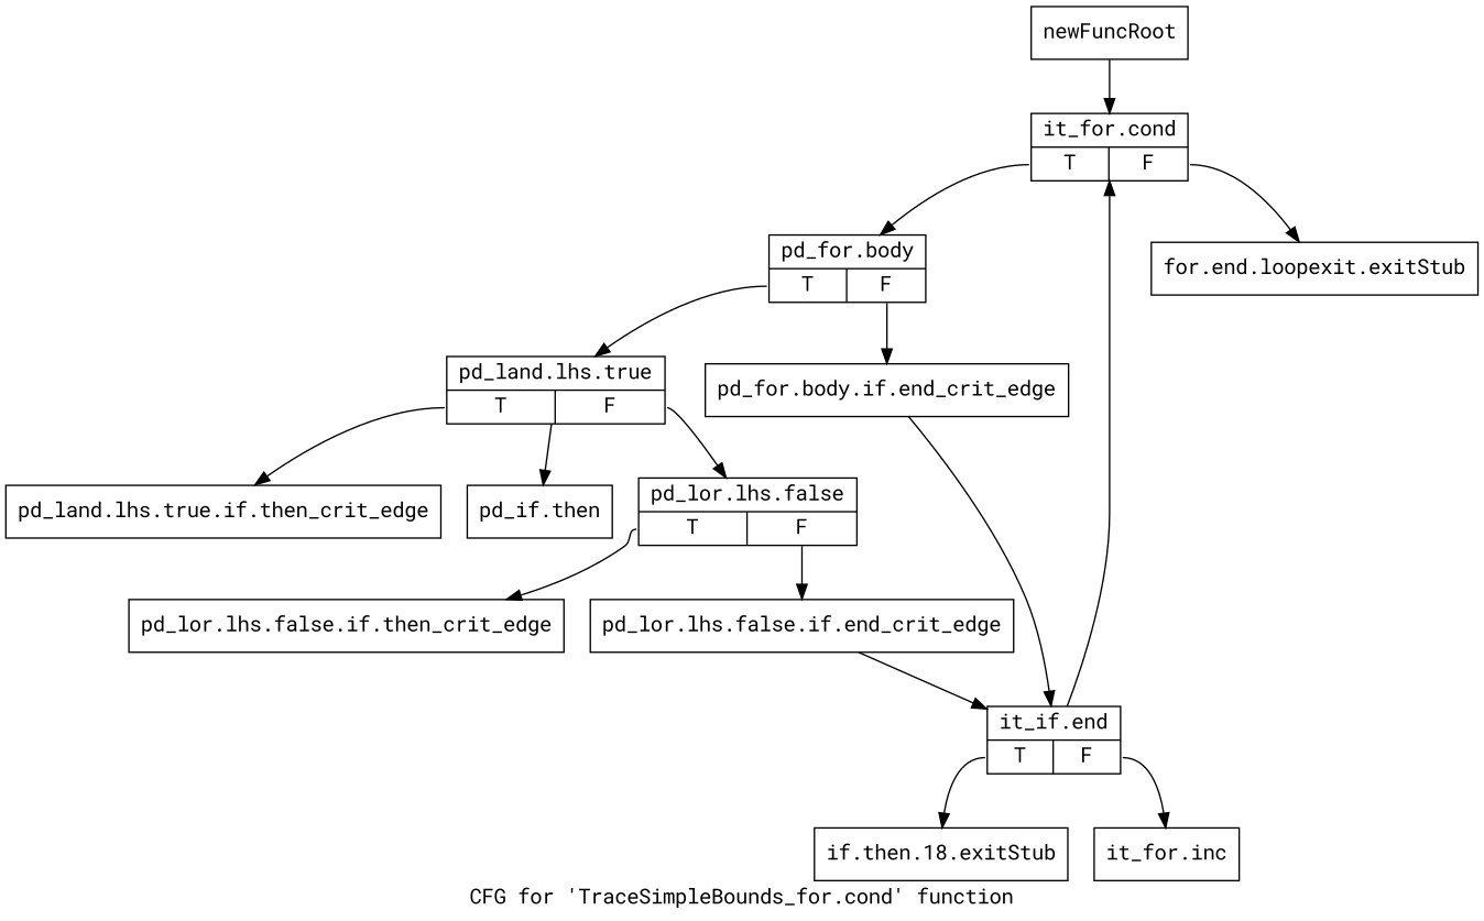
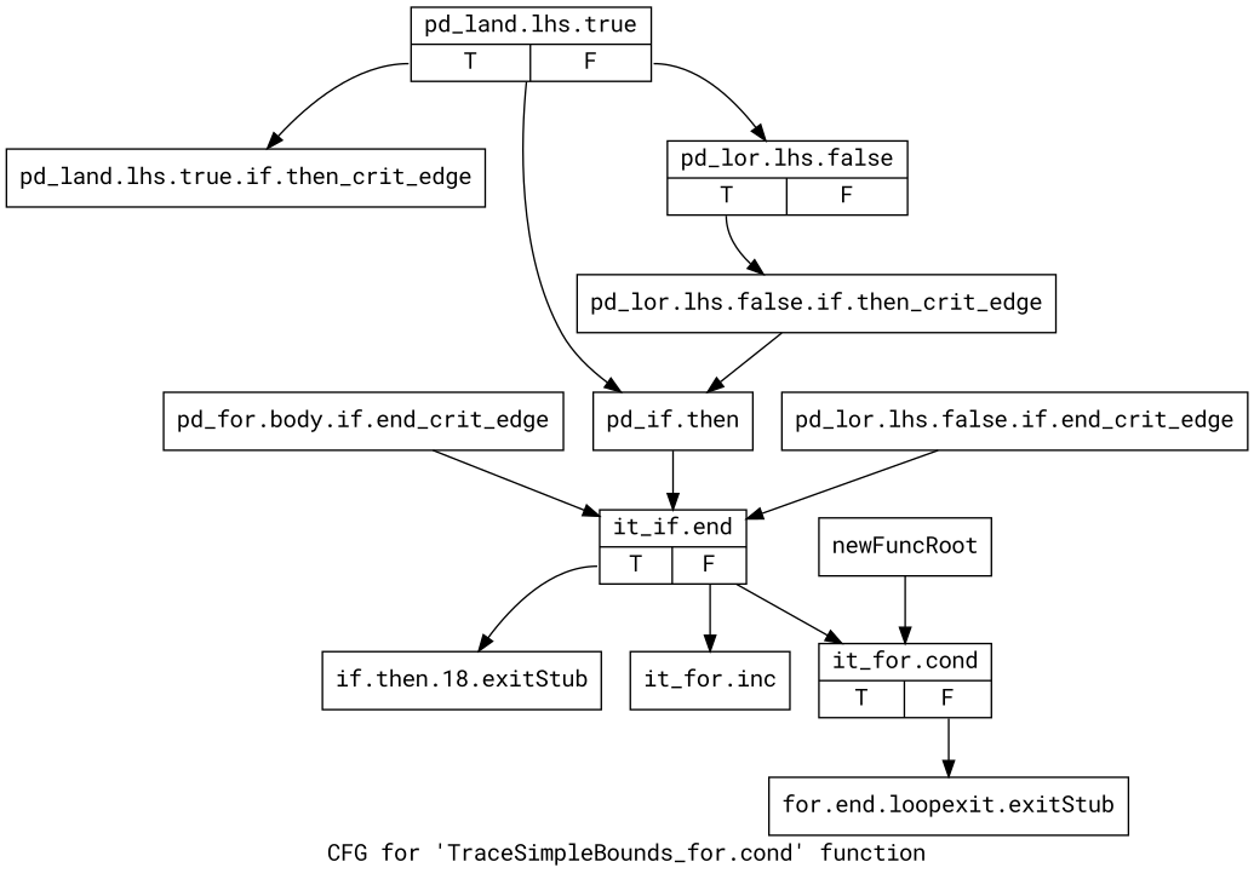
  digraph {
    fontname="Roboto Mono"
    label="CFG for 'TraceSimpleBounds_for.cond' function"
    node [fontname="Roboto Mono" shape=record]
    edge [fontname="Roboto Mono"]
    n1 [label="{newFuncRoot}"]
    n2 [label="{it_for.cond|{<s0>T|<s1>F}}"]
    n3 [label="{for.end.loopexit.exitStub}"]
-   n4 [label="{pd_for.body|{<s0>T|<s1>F}}"]
    n5 [label="{pd_land.lhs.true|{<s0>T|<s1>F}}"]
    n6 [label="{pd_for.body.if.end_crit_edge}"]
    n7 [label="{if.then.18.exitStub}"]
    n8 [label="{pd_land.lhs.true.if.then_crit_edge}"]
    n9 [label="{pd_lor.lhs.false|{<s0>T|<s1>F}}"]
    n10 [label="{pd_if.then}"]
    n11 [label="{it_if.end|{<s0>T|<s1>F}}"]
    n12 [label="{pd_lor.lhs.false.if.then_crit_edge}"]
    n13 [label="{pd_lor.lhs.false.if.end_crit_edge}"]
    n14 [label="{it_for.inc}"]
    n1 -> n2
    n2 -> n3 [tailport=s1]
-   n2 -> n4 [tailport=s0]
-   n4 -> n5 [tailport=s0]
-   n4 -> n6 [tailport=s1]
    n5 -> n8 [tailport=s0]
    n5 -> n9 [tailport=s1]
    n5 -> n10
    n6 -> n11
    n9 -> n12 [tailport=s0]
-   n9 -> n13 [tailport=s1]
+   n10 -> n11
    n11 -> n2
    n11 -> n7 [tailport=s0]
    n11 -> n14 [tailport=s1]
+   n12 -> n10
    n13 -> n11
  }
